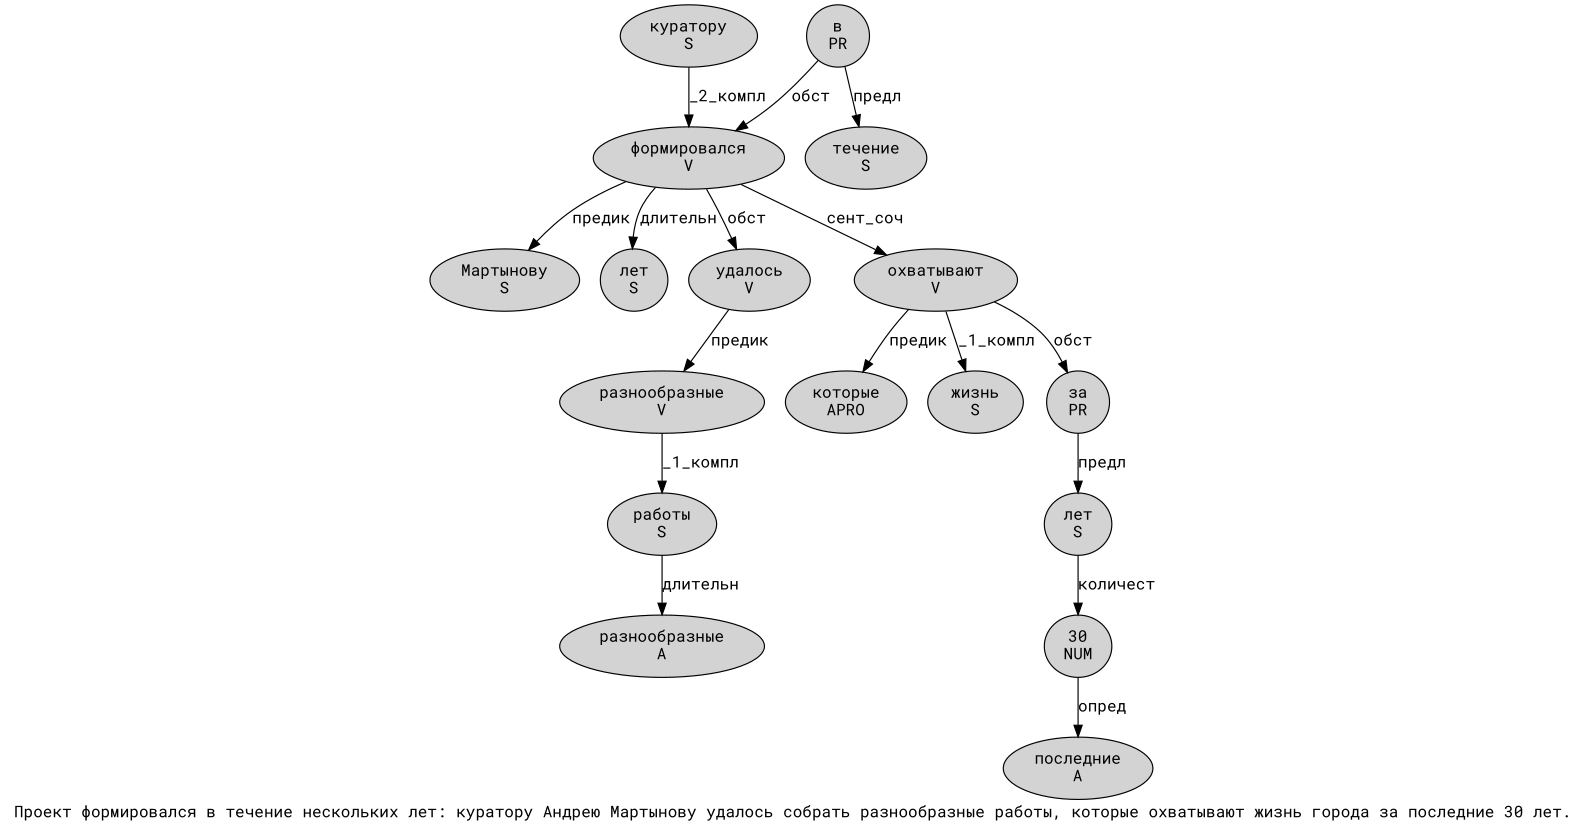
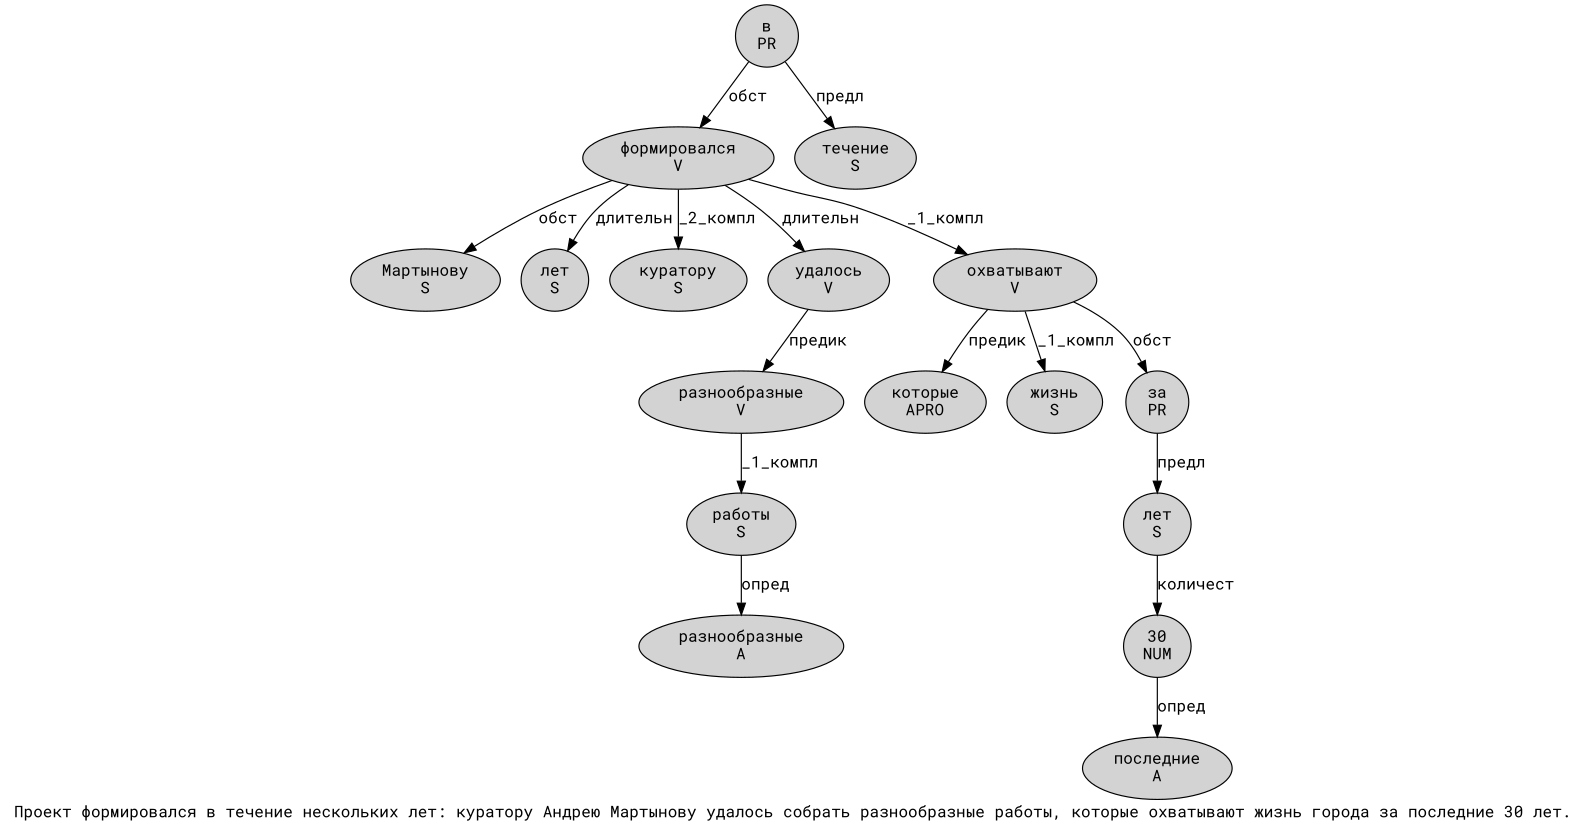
  digraph {
    fontname="Roboto Mono"
    label="Проект формировался в течение нескольких лет: куратору Андрею Мартынову удалось собрать разнообразные работы, которые охватывают жизнь города за последние 30 лет."
    node [fillcolor=lightgray fontname="Roboto Mono" penwidth=1 shape=ellipse style=filled]
    edge [fontname="Roboto Mono"]
    n1 [label="Мартынову\nS"]
    n2 [label="формировался\nV"]
    n3 [label="лет\nS"]
    n4 [label="куратору\nS"]
    n5 [label="удалось\nV"]
    n6 [label="охватывают\nV"]
    n7 [label="в\nPR"]
    n8 [label="течение\nS"]
    n9 [label="разнообразные\nV"]
    n10 [label="которые\nAPRO"]
    n11 [label="жизнь\nS"]
    n12 [label="за\nPR"]
    n13 [label="работы\nS"]
    n14 [label="разнообразные\nA"]
    n15 [label="лет\nS"]
    n16 [label="30\nNUM"]
    n17 [label="последние\nA"]
-   n2 -> n1 [label="предик"]
+   n2 -> n1 [label="обст"]
    n2 -> n3 [label="длительн"]
-   n4 -> n2 [label="_2_компл"]
-   n2 -> n5 [label="обст"]
-   n2 -> n6 [label="сент_соч"]
+   n2 -> n4 [label="_2_компл"]
+   n2 -> n5 [label="длительн"]
+   n2 -> n6 [label="_1_компл"]
    n5 -> n9 [label="предик"]
    n6 -> n10 [label="предик"]
    n6 -> n11 [label="_1_компл"]
    n6 -> n12 [label="обст"]
    n7 -> n2 [label="обст"]
    n7 -> n8 [label="предл"]
    n9 -> n13 [label="_1_компл"]
    n12 -> n15 [label="предл"]
-   n13 -> n14 [label="длительн"]
+   n13 -> n14 [label="опред"]
    n15 -> n16 [label="количест"]
    n16 -> n17 [label="опред"]
  }
